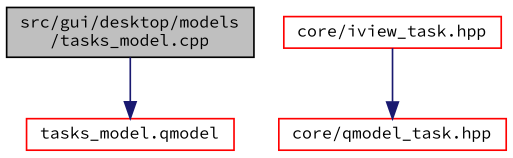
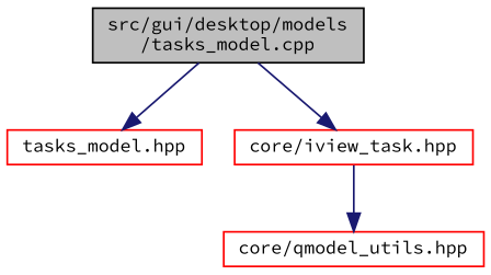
  digraph {
    fontname="Source Code Pro"
    node [color=red fillcolor=white fontname="Source Code Pro" fontsize=10 shape=record style=filled]
    edge [color=midnightblue fontname="Source Code Pro" fontsize=10 labelfontname=Helvetica labelfontsize=10 style=solid]
    n1 [color=black fillcolor=grey75 fontcolor=black height=0.2 label="src/gui/desktop/models\l/tasks_model.cpp" width=0.4]
-   n2 [height=0.2 label="tasks_model.qmodel" width=0.4]
+   n2 [height=0.2 label="tasks_model.hpp" width=0.4]
    n3 [height=0.2 label="core/iview_task.hpp" width=0.4]
-   n4 [height=0.2 label="core/qmodel_task.hpp" width=0.4]
+   n4 [height=0.2 label="core/qmodel_utils.hpp" width=0.4]
    n1 -> n2
+   n1 -> n3
    n3 -> n4
  }
